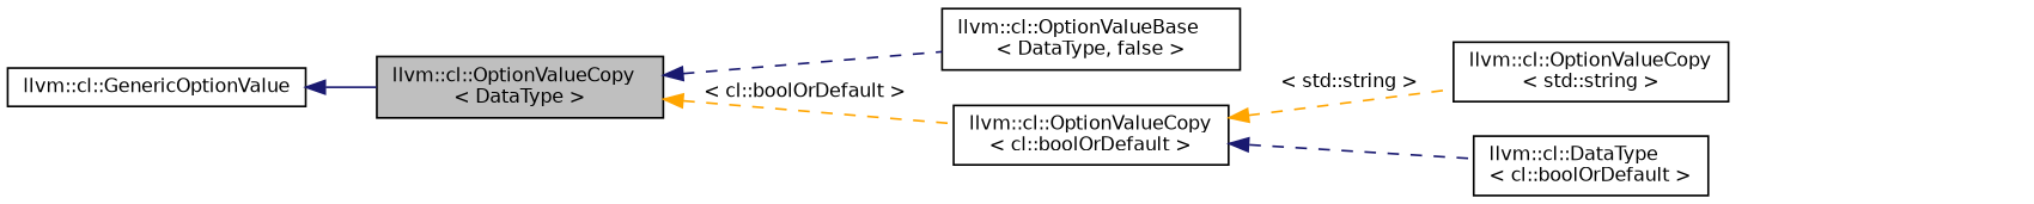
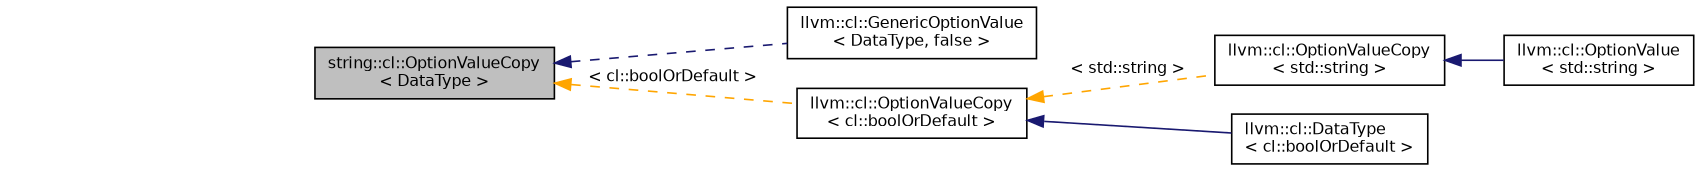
  digraph {
    rankdir=LR
    node [color=black fontname=Helvetica fontsize=10 shape=record]
    edge [color=midnightblue dir=back fontname=Helvetica fontsize=10 labelfontname=Helvetica labelfontsize=10 style=dashed]
-   n1 [fillcolor=grey75 fontcolor=black height=0.2 label="llvm::cl::OptionValueCopy\l\< DataType \>" style=filled width=0.4]
-   n2 [height=0.2 label="llvm::cl::OptionValueBase\l\< DataType, false \>" width=0.4]
+   n1 [fillcolor=grey75 fontcolor=black height=0.2 label="string::cl::OptionValueCopy\l\< DataType \>" style=filled width=0.4]
+   n2 [height=0.2 label="llvm::cl::GenericOptionValue\l\< DataType, false \>" width=0.4]
    n3 [height=0.2 label="llvm::cl::OptionValueCopy\l\< cl::boolOrDefault \>" width=0.4]
    n4 [height=0.2 label="llvm::cl::OptionValueCopy\l\< std::string \>" width=0.4]
+   n5 [height=0.2 label="llvm::cl::OptionValue\l\< std::string \>" width=0.4]
    n6 [height=0.2 label="llvm::cl::DataType\l\< cl::boolOrDefault \>" width=0.4]
-   n7 [height=0.2 label="llvm::cl::GenericOptionValue" width=0.4]
    n1 -> n2
    n1 -> n3 [color=orange label=" \< cl::boolOrDefault \>"]
    n3 -> n4 [color=orange label=" \< std::string \>"]
-   n3 -> n6
-   n7 -> n1 [style=solid]
+   n3 -> n6 [style=solid]
+   n4 -> n5 [style=solid]
  }
